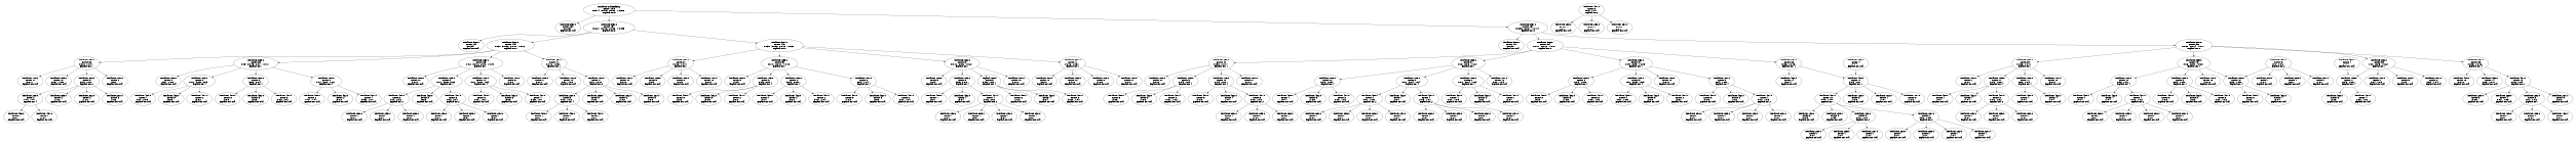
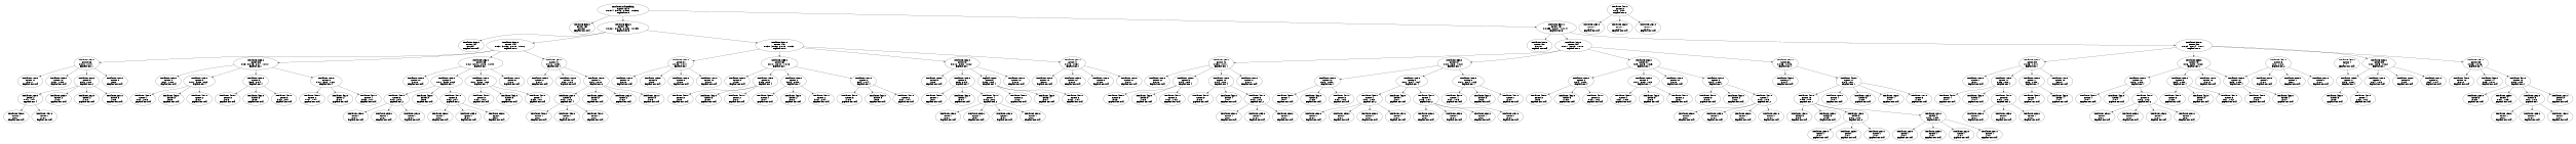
  digraph {
    n1 [label="Attribute: null=Infinity\nCount: 1378\n0.0:974   3.0:48   2.0:50   1.0:306   \nExpand On: 5"]
    n2 [label="Attribute: 5=0.0\nCount: 460\n0.0:460   \nExpand On: null"]
    n3 [label="Attribute: 5=2.0\nCount: 451\n0.0:221   3.0:48   2.0:23   1.0:159   \nExpand On: 3"]
    n4 [label="Attribute: 5=1.0\nCount: 467\n0.0:293   2.0:27   1.0:147   \nExpand On: 3"]
    n5 [label="Attribute: 3=0.0\nCount: 154\n0.0:154   \nExpand On: null"]
    n6 [label="Attribute: 3=2.0\nCount: 149\n0.0:37   3.0:26   2.0:10   1.0:76   \nExpand On: 0"]
    n7 [label="Attribute: 3=1.0\nCount: 148\n0.0:30   3.0:22   2.0:13   1.0:83   \nExpand On: 0"]
    n8 [label="Attribute: 3=0.0\nCount: 157\n0.0:157   \nExpand On: null"]
    n9 [label="Attribute: 3=2.0\nCount: 154\n0.0:71   2.0:13   1.0:70   \nExpand On: 0"]
    n10 [label="Attribute: 3=1.0\nCount: 156\n0.0:65   2.0:14   1.0:77   \nExpand On: 0"]
    n11 [label="Attribute: 0=0.0\nCount: 38\n0.0:21   1.0:17   \nExpand On: 1"]
    n12 [label="Attribute: 0=3.0\nCount: 35\n0.0:3   3.0:15   2.0:7   1.0:10   \nExpand On: 1"]
    n13 [label="Attribute: 0=2.0\nCount: 35\n0.0:2   3.0:11   2.0:3   1.0:19   \nExpand On: 1"]
    n14 [label="Attribute: 0=1.0\nCount: 41\n0.0:11   1.0:30   \nExpand On: 1"]
    n15 [label="Attribute: 0=0.0\nCount: 37\n0.0:20   1.0:17   \nExpand On: 1"]
    n16 [label="Attribute: 0=3.0\nCount: 33\n3.0:10   2.0:10   1.0:13   \nExpand On: 1"]
    n17 [label="Attribute: 0=2.0\nCount: 37\n3.0:12   2.0:3   1.0:22   \nExpand On: 1"]
    n18 [label="Attribute: 0=1.0\nCount: 41\n0.0:10   1.0:31   \nExpand On: 1"]
    n19 [label="Attribute: 1=0.0\nCount: 11\n0.0:11   \nExpand On: null"]
    n20 [label="Attribute: 1=3.0\nCount: 10\n0.0:1   1.0:9   \nExpand On: null"]
    n21 [label="Attribute: 1=2.0\nCount: 9\n0.0:1   1.0:8   \nExpand On: 2"]
    n22 [label="Attribute: 1=1.0\nCount: 8\n0.0:8   \nExpand On: null"]
    n23 [label="Attribute: 1=0.0\nCount: 9\n0.0:1   1.0:8   \nExpand On: null"]
    n24 [label="Attribute: 1=3.0\nCount: 9\n0.0:1   3.0:5   2.0:3   \nExpand On: 4"]
    n25 [label="Attribute: 1=2.0\nCount: 9\n3.0:5   2.0:4   \nExpand On: 4"]
    n26 [label="Attribute: 1=1.0\nCount: 8\n0.0:1   3.0:5   1.0:2   \nExpand On: 4"]
    n27 [label="Attribute: 1=0.0\nCount: 10\n1.0:10   \nExpand On: null"]
    n28 [label="Attribute: 1=3.0\nCount: 9\n0.0:1   3.0:5   2.0:3   \nExpand On: 4"]
    n29 [label="Attribute: 1=2.0\nCount: 10\n0.0:1   3.0:6   1.0:3   \nExpand On: 4"]
    n30 [label="Attribute: 1=1.0\nCount: 6\n1.0:6   \nExpand On: null"]
    n31 [label="Attribute: 1=3.0\nCount: 11\n1.0:11   \nExpand On: null"]
    n32 [label="Attribute: 1=2.0\nCount: 10\n0.0:1   1.0:9   \nExpand On: null"]
    n33 [label="Attribute: 1=1.0\nCount: 11\n0.0:1   1.0:10   \nExpand On: 2"]
    n34 [label="Attribute: 2=0.0\nCount: 2\n0.0:1   1.0:1   \nExpand On: 4"]
    n35 [label="Attribute: 2=3.0\nCount: 2\n1.0:2   \nExpand On: null"]
    n36 [label="Attribute: 2=2.0\nCount: 2\n1.0:2   \nExpand On: null"]
    n37 [label="Attribute: 2=1.0\nCount: 3\n1.0:3   \nExpand On: null"]
    n38 [label="Attribute: 4=0.0\nCount: 1\n0.0:1   \nExpand On: null"]
    n39 [label="Attribute: 4=1.0\nCount: 1\n1.0:1   \nExpand On: null"]
    n40 [label="Attribute: 4=0.0\nCount: 4\n0.0:1   2.0:3   \nExpand On: null"]
    n41 [label="Attribute: 4=2.0\nCount: 3\n3.0:3   \nExpand On: null"]
    n42 [label="Attribute: 4=1.0\nCount: 2\n3.0:2   \nExpand On: null"]
    n43 [label="Attribute: 4=0.0\nCount: 3\n2.0:3   \nExpand On: null"]
    n44 [label="Attribute: 4=2.0\nCount: 3\n3.0:3   \nExpand On: null"]
    n45 [label="Attribute: 4=1.0\nCount: 3\n3.0:2   2.0:1   \nExpand On: null"]
    n46 [label="Attribute: 4=0.0\nCount: 2\n0.0:1   1.0:1   \nExpand On: null"]
    n47 [label="Attribute: 4=2.0\nCount: 2\n3.0:2   \nExpand On: null"]
    n48 [label="Attribute: 4=1.0\nCount: 4\n3.0:3   1.0:1   \nExpand On: null"]
    n49 [label="Attribute: 4=0.0\nCount: 3\n0.0:1   2.0:2   \nExpand On: 2"]
    n50 [label="Attribute: 4=2.0\nCount: 3\n3.0:3   \nExpand On: null"]
    n51 [label="Attribute: 4=1.0\nCount: 3\n3.0:2   2.0:1   \nExpand On: 2"]
    n52 [label="Attribute: 4=0.0\nCount: 3\n0.0:1   1.0:2   \nExpand On: null"]
    n53 [label="Attribute: 4=2.0\nCount: 3\n3.0:3   \nExpand On: null"]
    n54 [label="Attribute: 4=1.0\nCount: 4\n3.0:3   1.0:1   \nExpand On: null"]
    n55 [label="Attribute: 2=0.0\nCount: 1\n0.0:1   \nExpand On: null"]
    n56 [label="Attribute: 2=3.0\nCount: 1\n2.0:1   \nExpand On: null"]
    n57 [label="Attribute: 2=2.0\nCount: 1\n2.0:1   \nExpand On: null"]
    n58 [label="Attribute: 2=0.0\nCount: 1\n2.0:1   \nExpand On: null"]
    n59 [label="Attribute: 2=3.0\nCount: 1\n3.0:1   \nExpand On: null"]
    n60 [label="Attribute: 2=2.0\nCount: 1\n3.0:1   \nExpand On: null"]
    n61 [label="Attribute: 2=0.0\nCount: 3\n0.0:1   1.0:2   \nExpand On: 4"]
    n62 [label="Attribute: 2=3.0\nCount: 3\n1.0:3   \nExpand On: null"]
    n63 [label="Attribute: 2=2.0\nCount: 2\n1.0:2   \nExpand On: null"]
    n64 [label="Attribute: 2=1.0\nCount: 3\n1.0:3   \nExpand On: null"]
    n65 [label="Attribute: 4=0.0\nCount: 1\n0.0:1   \nExpand On: null"]
    n66 [label="Attribute: 4=2.0\nCount: 1\n1.0:1   \nExpand On: null"]
    n67 [label="Attribute: 4=1.0\nCount: 1\n1.0:1   \nExpand On: null"]
    n68 [label="Attribute: 1=0.0\nCount: 10\n0.0:10   \nExpand On: null"]
    n69 [label="Attribute: 1=3.0\nCount: 9\n1.0:9   \nExpand On: null"]
    n70 [label="Attribute: 1=2.0\nCount: 8\n1.0:8   \nExpand On: null"]
    n71 [label="Attribute: 1=1.0\nCount: 10\n0.0:10   \nExpand On: null"]
    n72 [label="Attribute: 1=0.0\nCount: 9\n1.0:9   \nExpand On: null"]
    n73 [label="Attribute: 1=3.0\nCount: 8\n3.0:3   2.0:5   \nExpand On: 4"]
    n74 [label="Attribute: 1=2.0\nCount: 8\n3.0:3   2.0:5   \nExpand On: 4"]
    n75 [label="Attribute: 1=1.0\nCount: 8\n3.0:4   1.0:4   \nExpand On: 4"]
    n76 [label="Attribute: 1=0.0\nCount: 9\n1.0:9   \nExpand On: null"]
    n77 [label="Attribute: 1=3.0\nCount: 9\n3.0:6   2.0:3   \nExpand On: 4"]
    n78 [label="Expand: 1=2.0\nCount: 9\n3.0:6   1.0:3   \nExpand On: 4"]
    n79 [label="Attribute: 1=1.0\nCount: 10\n1.0:10   \nExpand On: null"]
    n80 [label="Attribute: 1=0.0\nCount: 10\n0.0:10   \nExpand On: null"]
    n81 [label="Attribute: 1=3.0\nCount: 12\n1.0:12   \nExpand On: null"]
    n82 [label="Attribute: 1=2.0\nCount: 8\n1.0:8   \nExpand On: null"]
    n83 [label="Attribute: 1=1.0\nCount: 11\n1.0:11   \nExpand On: null"]
    n84 [label="Attribute: 4=0.0\nCount: 3\n2.0:3   \nExpand On: null"]
    n85 [label="Attribute: 4=2.0\nCount: 3\n3.0:3   \nExpand On: null"]
    n86 [label="Attribute: 4=1.0\nCount: 2\n2.0:2   \nExpand On: null"]
    n87 [label="Attribute: 4=0.0\nCount: 4\n2.0:4   \nExpand On: null"]
    n88 [label="Attribute: 4=2.0\nCount: 2\n3.0:2   \nExpand On: null"]
    n89 [label="Attribute: 4=1.0\nCount: 2\n3.0:1   2.0:1   \nExpand On: null"]
    n90 [label="Attribute: 4=0.0\nCount: 3\n1.0:3   \nExpand On: null"]
    n91 [label="Attribute: 4=2.0\nCount: 3\n3.0:3   \nExpand On: null"]
    n92 [label="Attribute: 4=1.0\nCount: 2\n3.0:1   1.0:1   \nExpand On: null"]
    n93 [label="Attribute: 4=0.0\nCount: 1\n2.0:1   \nExpand On: null"]
    n94 [label="Attribute: 4=2.0\nCount: 4\n3.0:4   \nExpand On: null"]
    n95 [label="Attribute: 4=1.0\nCount: 4\n3.0:2   2.0:2   \nExpand On: 2"]
    n96 [label="Attribute: 4=0.0\nCount: 2\n1.0:2   \nExpand On: null"]
    n97 [label="Attribute: 4=2.0\nCount: 4\n3.0:4   \nExpand On: null"]
    n98 [label="Attribute: 4=1.0\nCount: 3\n3.0:2   1.0:1   \nExpand On: null"]
    n99 [label="Attribute: 2=0.0\nCount: 1\n2.0:1   \nExpand On: null"]
    n100 [label="Attribute: 2=3.0\nCount: 1\n3.0:1   \nExpand On: null"]
    n101 [label="Attribute: 2=2.0\nCount: 1\n3.0:1   \nExpand On: null"]
    n102 [label="Attribute: 2=1.0\nCount: 1\n2.0:1   \nExpand On: null"]
    n103 [label="Attribute: 0=0.0\nCount: 42\n0.0:31   1.0:11   \nExpand On: 1"]
    n104 [label="Attribute: 0=3.0\nCount: 37\n0.0:8   2.0:8   1.0:21   \nExpand On: 1"]
    n105 [label="Attribute: 0=2.0\nCount: 37\n0.0:9   2.0:5   1.0:23   \nExpand On: 1"]
    n106 [label="Attribute: 0=1.0\nCount: 38\n0.0:23   1.0:15   \nExpand On: 4"]
    n107 [label="Attribute: 0=0.0\nCount: 39\n0.0:28   1.0:11   \nExpand On: 1"]
    n108 [label="Attribute: 0=3.0\nCount: 43\n0.0:6   2.0:9   1.0:28   \nExpand On: 1"]
    n109 [label="Attribute: 0=2.0\nCount: 35\n0.0:8   2.0:5   1.0:22   \nExpand On: 1"]
    n110 [label="Attribute: 0=1.0\nCount: 39\n0.0:23   1.0:16   \nExpand On: 4"]
    n111 [label="Attribute: 1=0.0\nCount: 12\n0.0:12   \nExpand On: null"]
    n112 [label="Attribute: 1=3.0\nCount: 9\n0.0:4   1.0:5   \nExpand On: 4"]
    n113 [label="Attribute: 1=2.0\nCount: 10\n0.0:4   1.0:6   \nExpand On: 4"]
    n114 [label="Attribute: 1=1.0\nCount: 11\n0.0:11   \nExpand On: null"]
    n115 [label="Attribute: 1=0.0\nCount: 10\n0.0:5   1.0:5   \nExpand On: 4"]
    n116 [label="Attribute: 1=3.0\nCount: 9\n0.0:1   2.0:4   1.0:4   \nExpand On: 4"]
    n117 [label="Attribute: 1=2.0\nCount: 8\n0.0:1   2.0:4   1.0:3   \nExpand On: 4"]
-   n118 [label="Attribute: 1=1.0\nCount: 10\n0.0:1   1.0:9   \nExpand On: null"]
    n119 [label="Attribute: 1=0.0\nCount: 9\n0.0:4   1.0:5   \nExpand On: 4"]
    n120 [label="Attribute: 1=3.0\nCount: 9\n0.0:1   2.0:5   1.0:3   \nExpand On: 4"]
    n121 [label="Attribute: 1=2.0\nCount: 10\n1.0:10   \nExpand On: null"]
    n122 [label="Attribute: 1=1.0\nCount: 9\n0.0:4   1.0:5   \nExpand On: 4"]
    n123 [label="Attribute: 4=0.0\nCount: 14\n0.0:14   \nExpand On: null"]
    n124 [label="Attribute: 4=2.0\nCount: 11\n0.0:4   1.0:7   \nExpand On: 1"]
    n125 [label="Attribute: 4=0.0\nCount: 3\n0.0:3   \nExpand On: null"]
    n126 [label="Attribute: 4=2.0\nCount: 3\n1.0:3   \nExpand On: null"]
    n127 [label="Attribute: 4=1.0\nCount: 3\n0.0:1   1.0:2   \nExpand On: null"]
    n128 [label="Attribute: 4=0.0\nCount: 3\n0.0:3   \nExpand On: null"]
    n129 [label="Attribute: 4=2.0\nCount: 4\n1.0:4   \nExpand On: null"]
    n130 [label="Attribute: 4=1.0\nCount: 3\n0.0:1   1.0:2   \nExpand On: 2"]
    n131 [label="Attribute: 2=0.0\nCount: 1\n0.0:1   \nExpand On: null"]
    n132 [label="Attribute: 2=3.0\nCount: 1\n1.0:1   \nExpand On: null"]
    n133 [label="Attribute: 2=2.0\nCount: 1\n1.0:1   \nExpand On: null"]
    n134 [label="Attribute: 4=0.0\nCount: 4\n0.0:4   \nExpand On: null"]
    n135 [label="Attribute: 4=2.0\nCount: 3\n1.0:3   \nExpand On: null"]
    n136 [label="Attribute: 4=1.0\nCount: 3\n0.0:1   1.0:2   \nExpand On: null"]
    n137 [label="Attribute: 4=0.0\nCount: 4\n0.0:1   1.0:3   \nExpand On: 2"]
    n138 [label="Attribute: 4=2.0\nCount: 1\n2.0:1   \nExpand On: null"]
    n139 [label="Attribute: 4=1.0\nCount: 4\n2.0:3   1.0:1   \nExpand On: 2"]
    n140 [label="Attribute: 4=0.0\nCount: 4\n0.0:1   1.0:3   \nExpand On: null"]
    n141 [label="Attribute: 4=2.0\nCount: 3\n2.0:3   \nExpand On: null"]
    n142 [label="Attribute: 4=1.0\nCount: 1\n2.0:1   \nExpand On: null"]
    n143 [label="Attribute: 2=0.0\nCount: 1\n0.0:1   \nExpand On: null"]
    n144 [label="Attribute: 2=3.0\nCount: 1\n1.0:1   \nExpand On: null"]
    n145 [label="Attribute: 2=2.0\nCount: 1\n1.0:1   \nExpand On: null"]
    n146 [label="Attribute: 2=1.0\nCount: 1\n1.0:1   \nExpand On: null"]
    n147 [label="Attribute: 2=0.0\nCount: 1\n1.0:1   \nExpand On: null"]
    n148 [label="Attribute: 2=3.0\nCount: 1\n2.0:1   \nExpand On: null"]
    n149 [label="Attribute: 2=2.0\nCount: 1\n2.0:1   \nExpand On: null"]
    n150 [label="Attribute: 2=1.0\nCount: 1\n2.0:1   \nExpand On: null"]
    n151 [label="Attribute: 4=0.0\nCount: 3\n0.0:3   \nExpand On: null"]
    n152 [label="Attribute: 4=2.0\nCount: 3\n1.0:3   \nExpand On: null"]
    n153 [label="Attribute: 4=1.0\nCount: 3\n0.0:1   1.0:2   \nExpand On: null"]
    n154 [label="Attribute: 4=0.0\nCount: 4\n0.0:1   1.0:3   \nExpand On: null"]
    n155 [label="Attribute: 4=2.0\nCount: 3\n2.0:3   \nExpand On: null"]
    n156 [label="Attribute: 4=1.0\nCount: 2\n2.0:2   \nExpand On: null"]
    n157 [label="Attribute: 4=0.0\nCount: 3\n0.0:3   \nExpand On: null"]
    n158 [label="Attribute: 4=2.0\nCount: 2\n1.0:2   \nExpand On: null"]
    n159 [label="Attribute: 4=1.0\nCount: 4\n0.0:1   1.0:3   \nExpand On: 2"]
    n160 [label="Attribute: 2=0.0\nCount: 1\n0.0:1   \nExpand On: null"]
    n161 [label="Attribute: 2=3.0\nCount: 1\n1.0:1   \nExpand On: null"]
    n162 [label="Attribute: 2=2.0\nCount: 1\n1.0:1   \nExpand On: null"]
    n163 [label="Attribute: 2=1.0\nCount: 1\n1.0:1   \nExpand On: null"]
    n164 [label="Attribute: 4=1.0\nCount: 13\n0.0:5   1.0:8   \nExpand On: 1"]
    n165 [label="Attribute: 1=0.0\nCount: 4\n0.0:4   \nExpand On: null"]
    n166 [label="Attribute: 1=3.0\nCount: 3\n1.0:3   \nExpand On: null"]
    n167 [label="Attribute: 1=2.0\nCount: 1\n1.0:1   \nExpand On: null"]
    n168 [label="Attribute: 1=1.0\nCount: 3\n1.0:3   \nExpand On: null"]
    n169 [label="Attribute: 1=0.0\nCount: 3\n0.0:3   \nExpand On: null"]
    n170 [label="Attribute: 1=3.0\nCount: 3\n1.0:3   \nExpand On: null"]
    n171 [label="Attribute: 1=2.0\nCount: 3\n0.0:1   1.0:2   \nExpand On: 2"]
    n172 [label="Attribute: 1=1.0\nCount: 4\n0.0:1   1.0:3   \nExpand On: 2"]
    n173 [label="Attribute: 2=0.0\nCount: 1\n0.0:1   \nExpand On: null"]
    n174 [label="Attribute: 2=3.0\nCount: 1\n1.0:1   \nExpand On: null"]
    n175 [label="Attribute: 2=1.0\nCount: 1\n1.0:1   \nExpand On: null"]
    n176 [label="Attribute: 2=0.0\nCount: 1\n0.0:1   \nExpand On: null"]
    n177 [label="Attribute: 2=3.0\nCount: 1\n1.0:1   \nExpand On: null"]
    n178 [label="Attribute: 2=2.0\nCount: 1\n1.0:1   \nExpand On: null"]
    n179 [label="Attribute: 2=1.0\nCount: 1\n1.0:1   \nExpand On: null"]
    n180 [label="Attribute: 1=0.0\nCount: 7\n0.0:7   \nExpand On: null"]
    n181 [label="Attribute: 1=3.0\nCount: 11\n0.0:5   1.0:6   \nExpand On: 4"]
    n182 [label="Attribute: 1=2.0\nCount: 11\n0.0:6   1.0:5   \nExpand On: 4"]
    n183 [label="Attribute: 1=1.0\nCount: 10\n0.0:10   \nExpand On: null"]
    n184 [label="Attribute: 1=0.0\nCount: 12\n0.0:6   1.0:6   \nExpand On: 4"]
    n185 [label="Attribute: 1=3.0\nCount: 9\n2.0:4   1.0:5   \nExpand On: 4"]
    n186 [label="Attribute: 1=2.0\nCount: 10\n2.0:5   1.0:5   \nExpand On: 4"]
    n187 [label="Attribute: 1=1.0\nCount: 12\n1.0:12   \nExpand On: null"]
    n188 [label="Attribute: 1=0.0\nCount: 7\n0.0:4   1.0:3   \nExpand On: null"]
    n189 [label="Attribute: 1=3.0\nCount: 11\n2.0:5   1.0:6   \nExpand On: 4"]
    n190 [label="Attribute: 1=2.0\nCount: 9\n1.0:9   \nExpand On: null"]
    n191 [label="Attribute: 1=1.0\nCount: 8\n0.0:4   1.0:4   \nExpand On: null"]
    n192 [label="Attribute: 4=0.0\nCount: 12\n0.0:12   \nExpand On: null"]
    n193 [label="Attribute: 4=2.0\nCount: 14\n0.0:3   1.0:11   \nExpand On: null"]
    n194 [label="Attribute: 4=1.0\nCount: 13\n0.0:8   1.0:5   \nExpand On: 2"]
    n195 [label="Attribute: 4=0.0\nCount: 4\n0.0:4   \nExpand On: null"]
    n196 [label="Attribute: 4=2.0\nCount: 4\n1.0:4   \nExpand On: null"]
    n197 [label="Attribute: 4=1.0\nCount: 3\n0.0:1   1.0:2   \nExpand On: 2"]
    n198 [label="Attribute: 4=0.0\nCount: 4\n0.0:4   \nExpand On: null"]
    n199 [label="Attribute: 4=2.0\nCount: 4\n1.0:4   \nExpand On: null"]
    n200 [label="Attribute: 2=0.0\nCount: 1\n0.0:1   \nExpand On: null"]
    n201 [label="Attribute: 2=3.0\nCount: 1\n1.0:1   \nExpand On: null"]
    n202 [label="Attribute: 2=2.0\nCount: 1\n1.0:1   \nExpand On: null"]
    n203 [label="Attribute: 4=1.0\nCount: 3\n0.0:2   1.0:1   \nExpand On: 2"]
    n204 [label="Attribute: 2=0.0\nCount: 1\n0.0:1   \nExpand On: null"]
    n205 [label="Attribute: 2=2.0\nCount: 1\n1.0:1   \nExpand On: null"]
    n206 [label="Attribute: 2=1.0\nCount: 1\n0.0:1   \nExpand On: null"]
    n207 [label="Attribute: 4=0.0\nCount: 4\n0.0:4   \nExpand On: null"]
    n208 [label="Attribute: 4=2.0\nCount: 4\n1.0:4   \nExpand On: null"]
-   n209 [label="Attribute: 4=1.0\nCount: 4\n0.0:2   1.0:2   \nExpand On: 2"]
+   n209 [label="Attribute: 4=1.0\nCount: 8\n0.0:2   1.0:2   \nExpand On: 2"]
    n210 [label="Attribute: 4=0.0\nCount: 3\n1.0:3   \nExpand On: null"]
    n211 [label="Attribute: 4=2.0\nCount: 3\n2.0:3   \nExpand On: null"]
    n212 [label="Attribute: 4=1.0\nCount: 3\n2.0:1   1.0:2   \nExpand On: null"]
    n213 [label="Attribute: 4=0.0\nCount: 3\n1.0:3   \nExpand On: null"]
    n214 [label="Attribute: 4=2.0\nCount: 4\n2.0:4   \nExpand On: null"]
    n215 [label="Attribute: 2=0.0\nCount: 1\n0.0:1   \nExpand On: null"]
    n216 [label="Attribute: 2=3.0\nCount: 1\n1.0:1   \nExpand On: null"]
    n217 [label="Attribute: 2=2.0\nCount: 1\n1.0:1   \nExpand On: null"]
    n218 [label="Attribute: 2=1.0\nCount: 1\n0.0:1   \nExpand On: null"]
    n219 [label="Attribute: 4=1.0\nCount: 3\n2.0:1   1.0:2   \nExpand On: 2"]
    n220 [label="Attribute: 2=0.0\nCount: 1\n1.0:1   \nExpand On: null"]
    n221 [label="Attribute: 2=3.0\nCount: 1\n2.0:1   \nExpand On: null"]
    n222 [label="Attribute: 2=1.0\nCount: 1\n1.0:1   \nExpand On: null"]
    n223 [label="Attribute: 4=2.0\nCount: 3\n2.0:3   \nExpand On: null"]
    n224 [label="Attribute: 4=1.0\nCount: 4\n2.0:2   1.0:2   \nExpand On: null"]
    n225 [label="Attribute: 4=0.0\nCount: 4\n1.0:4   \nExpand On: null"]
    n226 [label="Attribute: 2=0.0\nCount: 3\n0.0:3   \nExpand On: null"]
    n227 [label="Attribute: 2=3.0\nCount: 4\n0.0:1   1.0:3   \nExpand On: null"]
    n228 [label="Attribute: 2=2.0\nCount: 3\n0.0:1   1.0:2   \nExpand On: 1"]
    n229 [label="Attribute: 2=1.0\nCount: 3\n0.0:3   \nExpand On: null"]
    n230 [label="Attribute: 1=0.0\nCount: 1\n0.0:1   \nExpand On: null"]
    n231 [label="Attribute: 1=3.0\nCount: 1\n1.0:1   \nExpand On: null"]
    n232 [label="Attribute: 1=2.0\nCount: 1\n1.0:1   \nExpand On: null"]
    n1 -> n2
    n1 -> n3
    n1 -> n4
    n3 -> n5
    n3 -> n6
    n3 -> n7
    n4 -> n8
    n4 -> n9
    n4 -> n10
    n6 -> n11
    n6 -> n12
    n6 -> n13
    n6 -> n14
    n7 -> n15
    n7 -> n16
    n7 -> n17
    n7 -> n18
    n9 -> n103
    n9 -> n104
    n9 -> n105
    n9 -> n106
    n10 -> n107
    n10 -> n108
    n10 -> n109
    n10 -> n110
    n11 -> n19
    n11 -> n20
    n11 -> n21
    n11 -> n22
    n12 -> n23
    n12 -> n24
    n12 -> n25
    n12 -> n26
    n13 -> n27
    n13 -> n28
    n13 -> n29
    n13 -> n30
    n14 -> n31
    n14 -> n32
    n14 -> n33
    n15 -> n68
    n15 -> n69
    n15 -> n70
    n15 -> n71
    n16 -> n72
    n16 -> n73
    n16 -> n74
    n16 -> n75
    n17 -> n76
    n17 -> n77
    n17 -> n78
    n17 -> n79
    n18 -> n80
    n18 -> n81
    n18 -> n82
    n18 -> n83
    n21 -> n34
    n21 -> n35
    n21 -> n36
    n21 -> n37
    n24 -> n40
    n24 -> n41
    n24 -> n42
    n25 -> n43
    n25 -> n44
    n25 -> n45
    n26 -> n46
    n26 -> n47
    n26 -> n48
    n28 -> n49
    n28 -> n50
    n28 -> n51
    n29 -> n52
    n29 -> n53
    n29 -> n54
    n33 -> n61
    n33 -> n62
    n33 -> n63
    n33 -> n64
    n34 -> n38
    n34 -> n39
    n49 -> n55
    n49 -> n56
    n49 -> n57
    n51 -> n58
    n51 -> n59
    n51 -> n60
    n61 -> n65
    n61 -> n66
    n61 -> n67
    n73 -> n84
    n73 -> n85
    n73 -> n86
    n74 -> n87
    n74 -> n88
    n74 -> n89
    n75 -> n90
    n75 -> n91
    n75 -> n92
    n77 -> n93
    n77 -> n94
    n77 -> n95
    n78 -> n96
    n78 -> n97
    n78 -> n98
    n95 -> n99
    n95 -> n100
    n95 -> n101
    n95 -> n102
    n103 -> n111
    n103 -> n112
    n103 -> n113
    n103 -> n114
    n104 -> n115
    n104 -> n116
    n104 -> n117
-   n104 -> n118
    n105 -> n119
    n105 -> n120
    n105 -> n121
    n105 -> n122
    n106 -> n123
    n106 -> n124
    n107 -> n180
    n107 -> n181
    n107 -> n182
    n107 -> n183
    n108 -> n184
    n108 -> n185
    n108 -> n186
    n108 -> n187
    n109 -> n188
    n109 -> n189
    n109 -> n190
    n109 -> n191
    n110 -> n192
    n110 -> n193
    n110 -> n194
    n112 -> n125
    n112 -> n126
    n112 -> n127
    n113 -> n128
    n113 -> n129
    n113 -> n130
    n115 -> n134
    n115 -> n135
    n115 -> n136
    n116 -> n137
    n116 -> n138
    n116 -> n139
    n117 -> n140
    n117 -> n141
    n117 -> n142
    n119 -> n151
    n119 -> n152
    n119 -> n153
    n120 -> n154
    n120 -> n155
    n120 -> n156
    n122 -> n157
    n122 -> n158
    n122 -> n159
    n124 -> n164
-   n165 -> n124
+   n124 -> n165
    n124 -> n166
    n124 -> n167
    n124 -> n168
    n130 -> n131
    n130 -> n132
    n130 -> n133
    n137 -> n143
    n137 -> n144
    n137 -> n145
    n137 -> n146
    n139 -> n147
    n139 -> n148
    n139 -> n149
    n139 -> n150
    n159 -> n160
    n159 -> n161
    n159 -> n162
    n159 -> n163
    n164 -> n169
    n164 -> n170
    n164 -> n171
    n164 -> n172
    n171 -> n173
    n171 -> n174
    n171 -> n175
    n172 -> n176
    n172 -> n177
    n172 -> n178
    n172 -> n179
    n181 -> n195
    n181 -> n196
    n181 -> n197
    n182 -> n198
    n182 -> n199
    n184 -> n207
    n184 -> n208
    n184 -> n209
    n185 -> n210
    n185 -> n211
    n185 -> n212
    n186 -> n213
    n186 -> n214
    n189 -> n223
    n189 -> n224
    n194 -> n226
    n194 -> n227
    n194 -> n228
    n194 -> n229
    n197 -> n200
    n197 -> n201
    n197 -> n202
    n203 -> n204
    n203 -> n205
    n203 -> n206
    n209 -> n215
    n209 -> n216
    n209 -> n217
    n209 -> n218
    n219 -> n186
    n219 -> n220
    n219 -> n221
    n219 -> n222
    n225 -> n189
    n228 -> n230
    n228 -> n231
    n228 -> n232
  }
